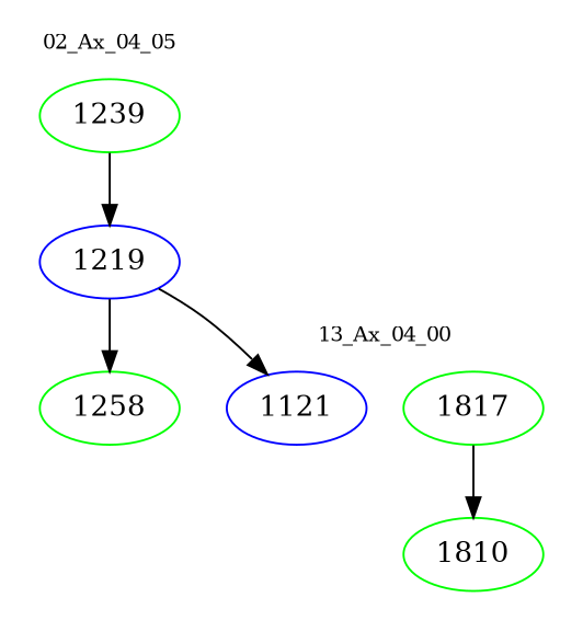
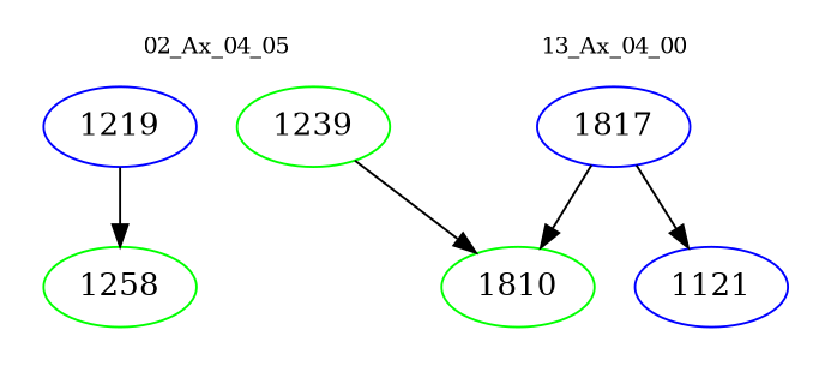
  digraph {
    fontname="DejaVu Serif"
    node [color=green fontname="DejaVu Serif"]
    edge [color=black fontname="DejaVu Serif"]
    n1 [label=1239]
    n2 [color=blue label=1219]
    n3 [label=1258]
-   n4 [label=1817]
+   n4 [color=blue label=1817]
    n5 [label=1810]
    n6 [color=blue label=1121]
    subgraph cluster_1 {
      color=white
      fontsize=10
      label="02_Ax_04_05"
      n1
      n2
      n3
    }
    subgraph cluster_2 {
      color=white
      fontsize=10
      label="13_Ax_04_00"
      n4
      n5
      n6
    }
-   n1 -> n2
+   n1 -> n5
    n2 -> n3
    n4 -> n5
-   n2 -> n6
+   n4 -> n6
  }
